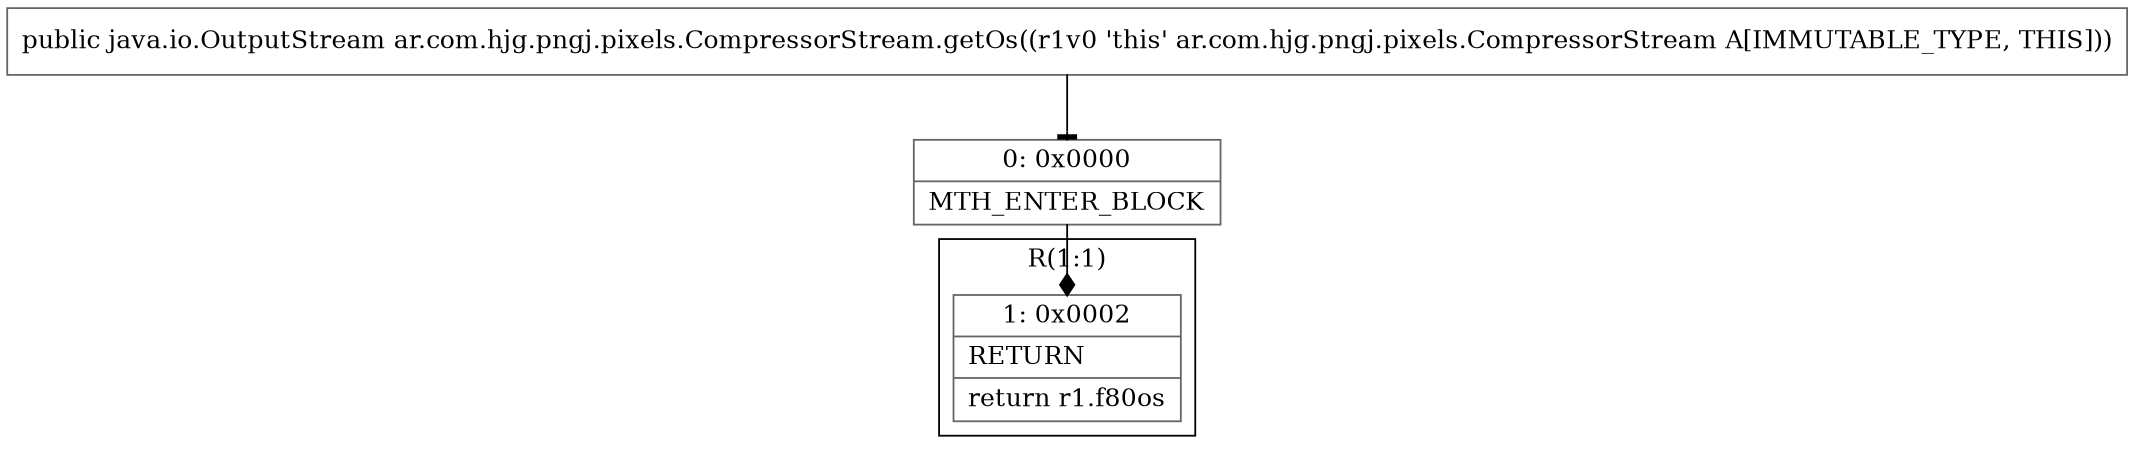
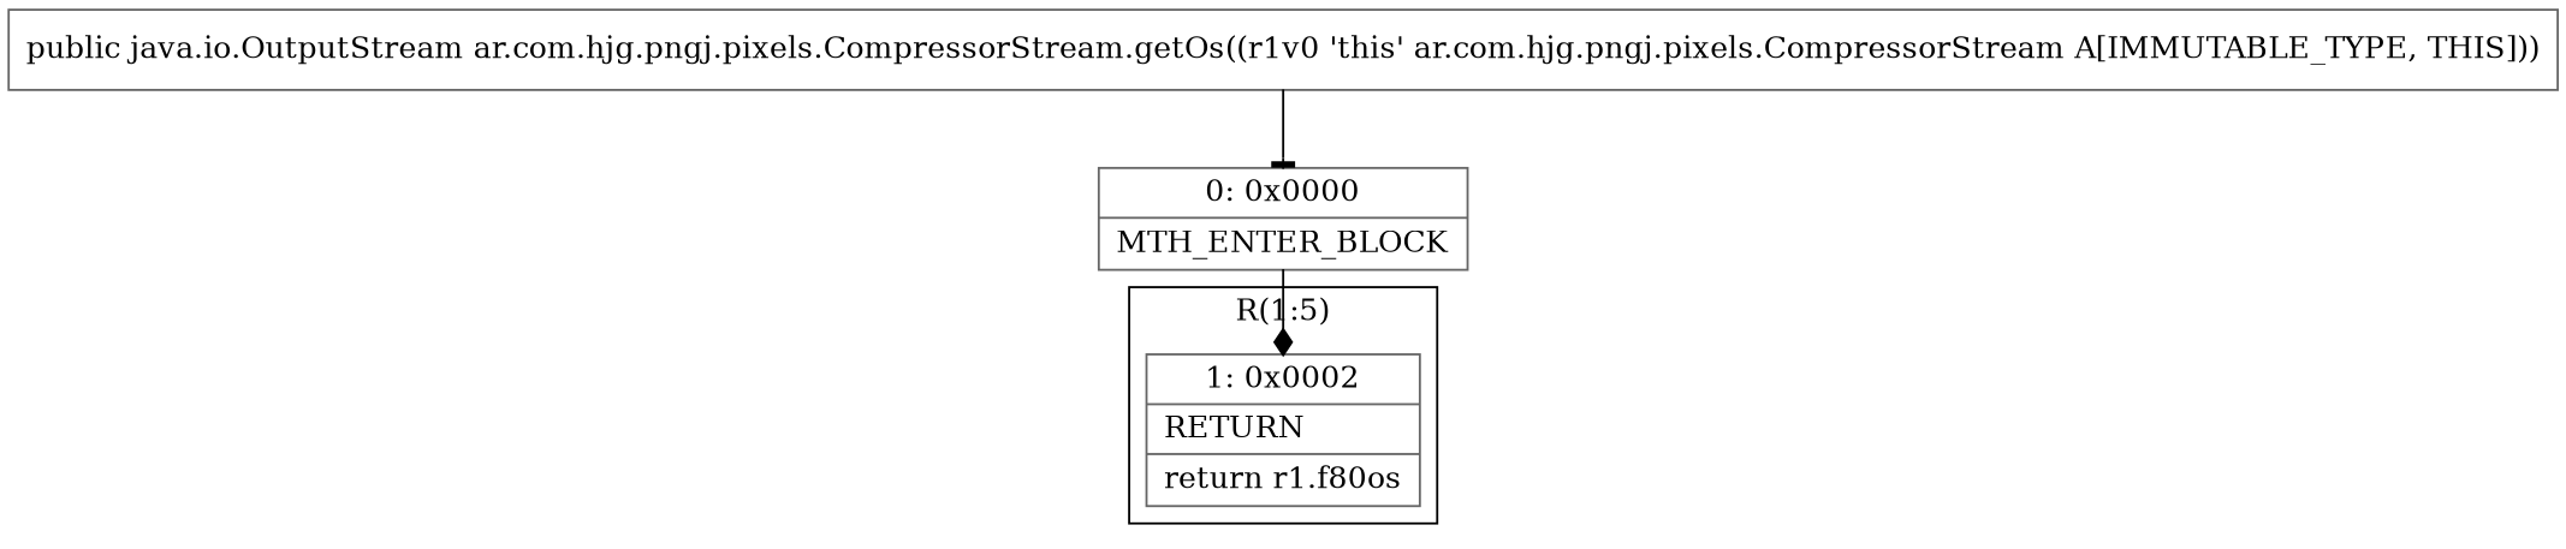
  digraph {
    fontname="DejaVu Serif"
    node [color=gray40 shape=record fontname="DejaVu Serif"]
    edge [fontname="DejaVu Serif"]
    n1 [label="{1\:\ 0x0002|RETURN\l|return r1.f80os\l}"]
    n2 [label="{0\:\ 0x0000|MTH_ENTER_BLOCK\l}"]
    n3 [label="{public java.io.OutputStream ar.com.hjg.pngj.pixels.CompressorStream.getOs((r1v0 'this' ar.com.hjg.pngj.pixels.CompressorStream A[IMMUTABLE_TYPE, THIS])) }"]
    subgraph cluster_1 {
-     label="R(1:1)"
+     label="R(1:5)"
      n1
    }
    n2 -> n1 [arrowhead=diamond]
    n3 -> n2 [arrowhead=tee]
  }
